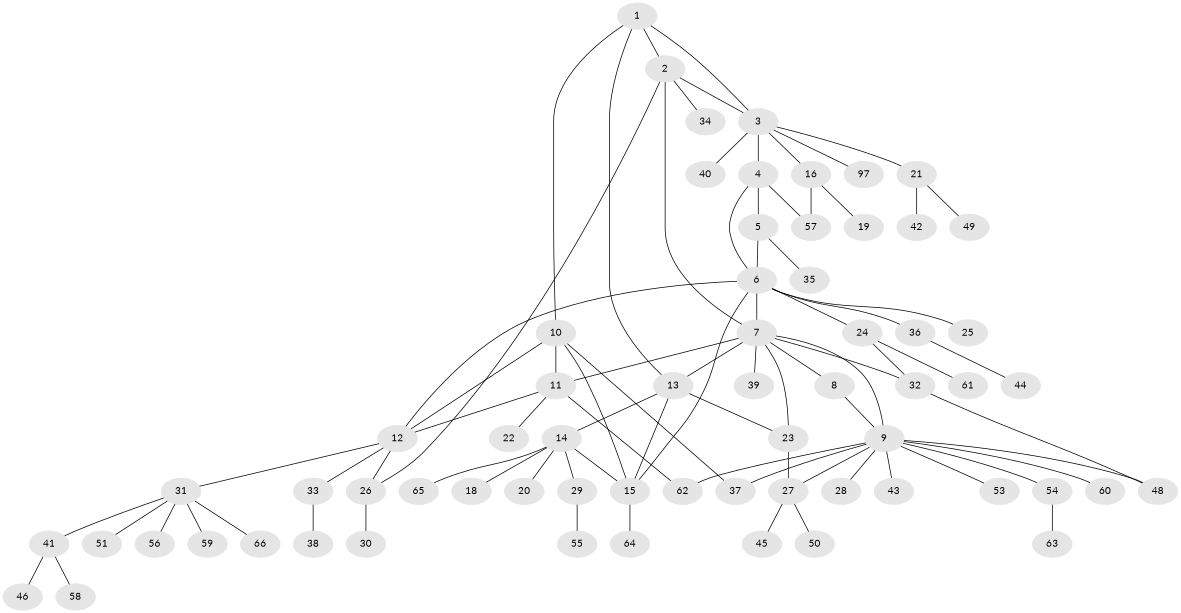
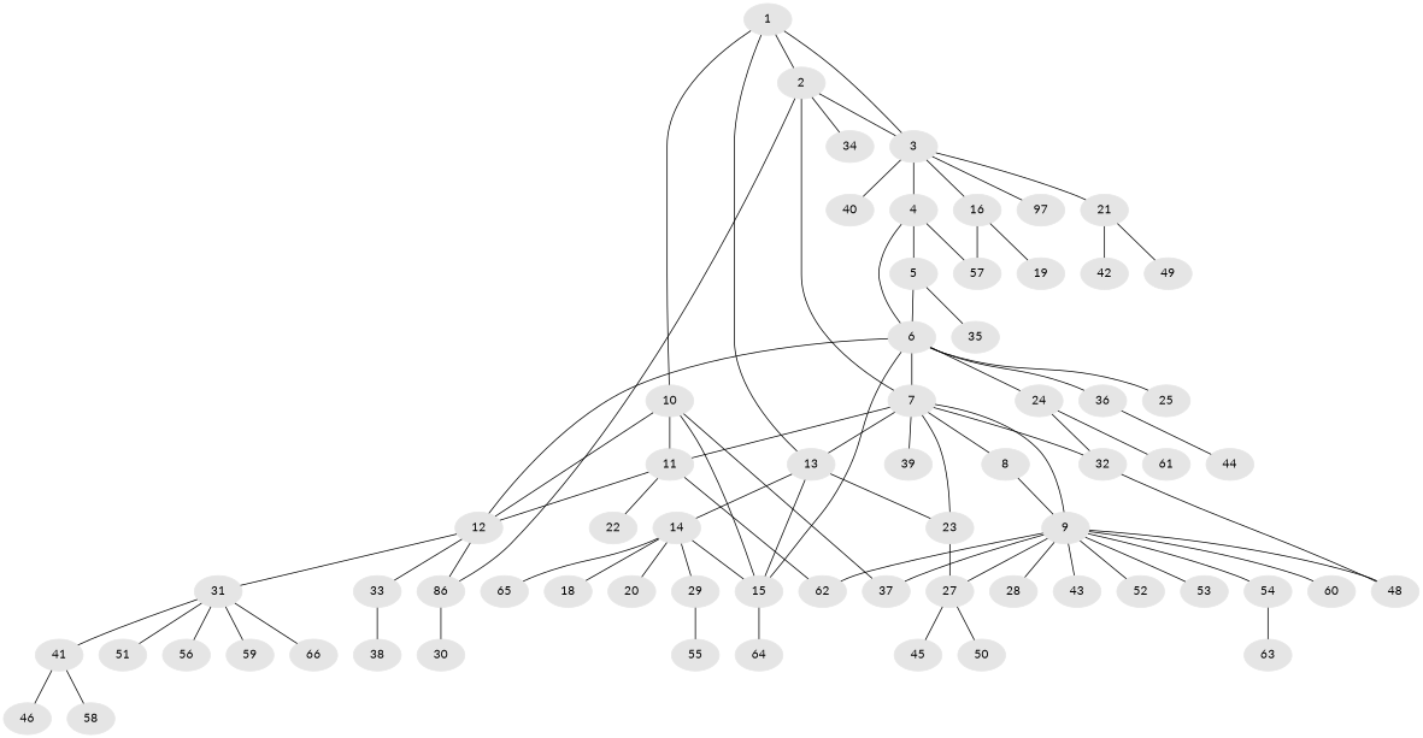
  graph {
    fontname=Lato
    node [color=gray90 fontname=Lato style=filled]
    edge [fontname=Lato]
    1
    2
    3
    10
    13
    7
-   26
+   26 [label=86]
    34
    4
    16
    n11 [label=97]
    21
    40
    12
    15
    11
    37
    23
    14
    8
    9
    32
    39
    30
    5
    6
    57
    19
    42
    49
    35
    24
    25
    36
    31
    33
    64
    61
    44
    27
    28
    43
    48
+   52
    53
    54
    60
    62
    22
    45
    50
    63
    41
    51
    56
    59
    66
    38
    18
    20
    29
    65
    55
    46
    58
    1 -- 2
    1 -- 3
    1 -- 10
    1 -- 13
    2 -- 3
    2 -- 7
    2 -- 26
    2 -- 34
    3 -- 4
    3 -- 16
    3 -- n11
    3 -- 21
    3 -- 40
    10 -- 12
    10 -- 15
    10 -- 11
    10 -- 37
    13 -- 15
    13 -- 23
    13 -- 14
    7 -- 13
    7 -- 11
    7 -- 23
    7 -- 8
    7 -- 9
    7 -- 32
    7 -- 39
    26 -- 30
    4 -- 5
    4 -- 6
    4 -- 57
    16 -- 57
    16 -- 19
    21 -- 42
    21 -- 49
    12 -- 26
    12 -- 31
    12 -- 33
    15 -- 64
    11 -- 12
    11 -- 62
    11 -- 22
    23 -- 27
    14 -- 15
    14 -- 18
    14 -- 20
    14 -- 29
    14 -- 65
    8 -- 9
    9 -- 37
    9 -- 27
    9 -- 28
    9 -- 43
    9 -- 48
+   9 -- 52
    9 -- 53
    9 -- 54
    9 -- 60
    9 -- 62
    32 -- 48
    5 -- 6
    5 -- 35
    6 -- 7
    6 -- 12
    6 -- 15
    6 -- 24
    6 -- 25
    6 -- 36
    24 -- 32
    24 -- 61
    36 -- 44
    31 -- 41
    31 -- 51
    31 -- 56
    31 -- 59
    31 -- 66
    33 -- 38
    27 -- 45
    27 -- 50
    54 -- 63
    41 -- 46
    41 -- 58
    29 -- 55
  }
